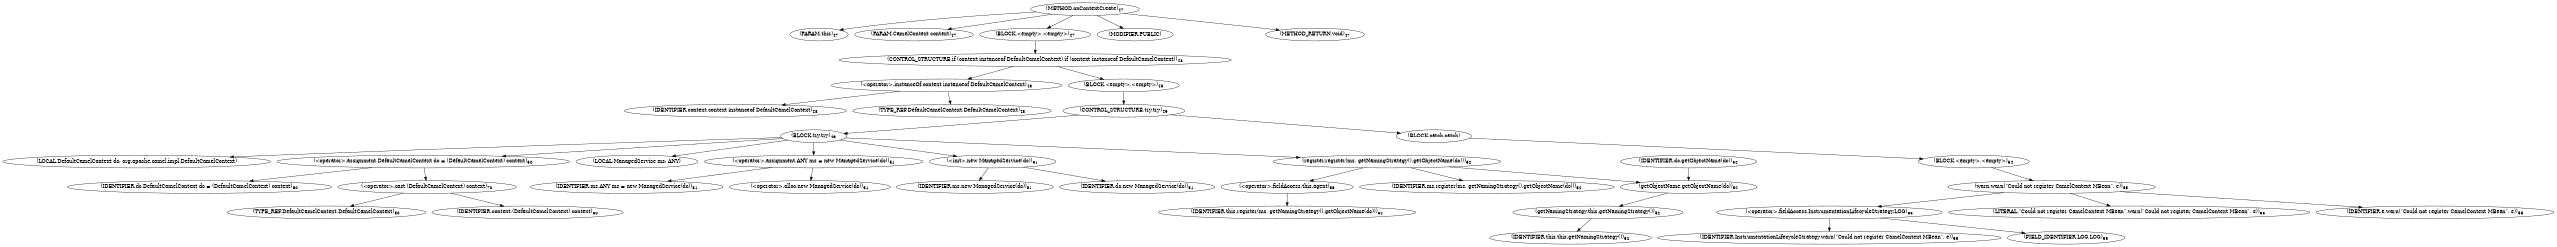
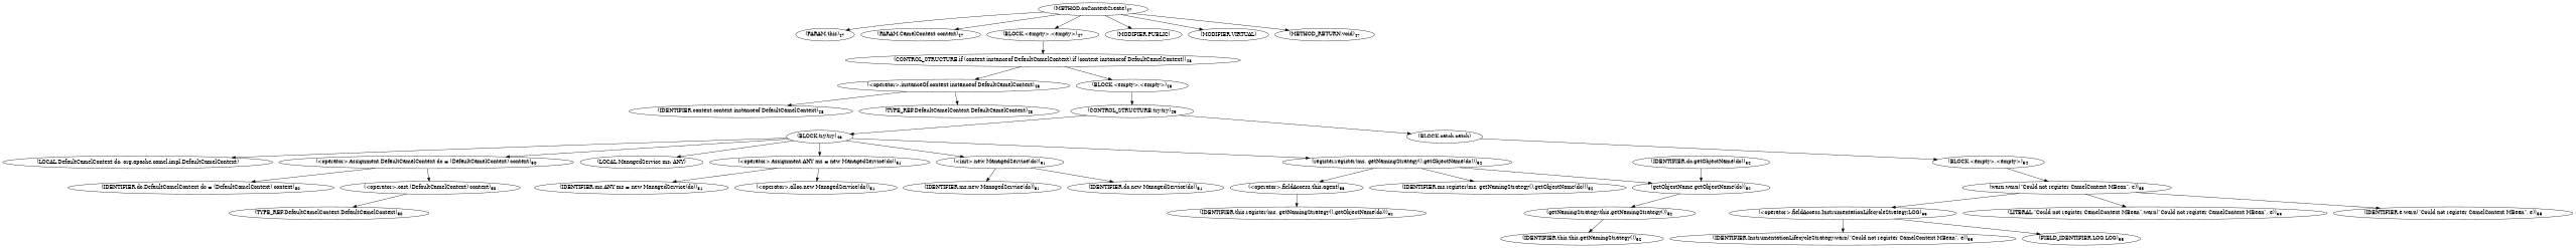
  digraph {
    n1 [label=<(METHOD,onContextCreate)<SUB>47</SUB>>]
    n2 [label=<(PARAM,this)<SUB>47</SUB>>]
    n3 [label=<(PARAM,CamelContext context)<SUB>47</SUB>>]
    n4 [label=<(BLOCK,&lt;empty&gt;,&lt;empty&gt;)<SUB>47</SUB>>]
    n5 [label=<(MODIFIER,PUBLIC)>]
+   n6 [label=<(MODIFIER,VIRTUAL)>]
    n7 [label=<(METHOD_RETURN,void)<SUB>47</SUB>>]
    n8 [label=<(CONTROL_STRUCTURE,if (context instanceof DefaultCamelContext),if (context instanceof DefaultCamelContext))<SUB>48</SUB>>]
    n9 [label=<(&lt;operator&gt;.instanceOf,context instanceof DefaultCamelContext)<SUB>48</SUB>>]
    n10 [label=<(BLOCK,&lt;empty&gt;,&lt;empty&gt;)<SUB>48</SUB>>]
    n11 [label=<(IDENTIFIER,context,context instanceof DefaultCamelContext)<SUB>48</SUB>>]
    n12 [label=<(TYPE_REF,DefaultCamelContext,DefaultCamelContext)<SUB>48</SUB>>]
    n13 [label=<(CONTROL_STRUCTURE,try,try)<SUB>49</SUB>>]
    n14 [label=<(BLOCK,try,try)<SUB>49</SUB>>]
    n15 [label=<(BLOCK,catch,catch)>]
    n16 [label=<(LOCAL,DefaultCamelContext dc: org.apache.camel.impl.DefaultCamelContext)>]
    n17 [label=<(&lt;operator&gt;.assignment,DefaultCamelContext dc = (DefaultCamelContext) context)<SUB>50</SUB>>]
    n18 [label=<(LOCAL,ManagedService ms: ANY)>]
    n19 [label=<(&lt;operator&gt;.assignment,ANY ms = new ManagedService(dc))<SUB>51</SUB>>]
    n20 [label=<(&lt;init&gt;,new ManagedService(dc))<SUB>51</SUB>>]
    n21 [label=<(register,register(ms, getNamingStrategy().getObjectName(dc)))<SUB>52</SUB>>]
    n22 [label=<(BLOCK,&lt;empty&gt;,&lt;empty&gt;)<SUB>54</SUB>>]
    n23 [label=<(IDENTIFIER,dc,DefaultCamelContext dc = (DefaultCamelContext) context)<SUB>50</SUB>>]
-   n24 [label=<(&lt;operator&gt;.cast,(DefaultCamelContext) context)<SUB>70</SUB>>]
+   n24 [label=<(&lt;operator&gt;.cast,(DefaultCamelContext) context)<SUB>50</SUB>>]
    n25 [label=<(IDENTIFIER,ms,ANY ms = new ManagedService(dc))<SUB>81</SUB>>]
    n26 [label=<(&lt;operator&gt;.alloc,new ManagedService(dc))<SUB>51</SUB>>]
    n27 [label=<(IDENTIFIER,ms,new ManagedService(dc))<SUB>51</SUB>>]
    n28 [label=<(IDENTIFIER,dc,new ManagedService(dc))<SUB>51</SUB>>]
    n29 [label=<(&lt;operator&gt;.fieldAccess,this.agent)<SUB>56</SUB>>]
    n30 [label=<(IDENTIFIER,ms,register(ms, getNamingStrategy().getObjectName(dc)))<SUB>52</SUB>>]
    n31 [label=<(getObjectName,getObjectName(dc))<SUB>52</SUB>>]
    n32 [label=<(TYPE_REF,DefaultCamelContext,DefaultCamelContext)<SUB>50</SUB>>]
-   n33 [label=<(IDENTIFIER,context,(DefaultCamelContext) context)<SUB>50</SUB>>]
    n34 [label=<(IDENTIFIER,this,register(ms, getNamingStrategy().getObjectName(dc)))<SUB>52</SUB>>]
    n35 [label=<(getNamingStrategy,this.getNamingStrategy())<SUB>52</SUB>>]
    n36 [label=<(IDENTIFIER,this,this.getNamingStrategy())<SUB>52</SUB>>]
    n37 [label=<(IDENTIFIER,dc,getObjectName(dc))<SUB>52</SUB>>]
    n38 [label=<(warn,warn(&quot;Could not register CamelContext MBean&quot;, e))<SUB>55</SUB>>]
    n39 [label=<(&lt;operator&gt;.fieldAccess,InstrumentationLifecycleStrategy.LOG)<SUB>55</SUB>>]
    n40 [label=<(LITERAL,&quot;Could not register CamelContext MBean&quot;,warn(&quot;Could not register CamelContext MBean&quot;, e))<SUB>55</SUB>>]
    n41 [label=<(IDENTIFIER,e,warn(&quot;Could not register CamelContext MBean&quot;, e))<SUB>55</SUB>>]
    n42 [label=<(IDENTIFIER,InstrumentationLifecycleStrategy,warn(&quot;Could not register CamelContext MBean&quot;, e))<SUB>55</SUB>>]
    n43 [label=<(FIELD_IDENTIFIER,LOG,LOG)<SUB>55</SUB>>]
    n1 -> n2
    n1 -> n3
    n1 -> n4
    n1 -> n5
+   n1 -> n6
    n1 -> n7
    n4 -> n8
    n8 -> n9
    n8 -> n10
    n9 -> n11
    n9 -> n12
    n10 -> n13
    n13 -> n14
    n13 -> n15
    n14 -> n16
    n14 -> n17
    n14 -> n18
    n14 -> n19
    n14 -> n20
    n14 -> n21
    n15 -> n22
    n17 -> n23
    n17 -> n24
    n19 -> n25
    n19 -> n26
    n20 -> n27
    n20 -> n28
    n21 -> n29
    n21 -> n30
    n21 -> n31
    n22 -> n38
    n24 -> n32
-   n24 -> n33
    n29 -> n34
    n31 -> n35
    n35 -> n36
    n37 -> n31
    n38 -> n39
    n38 -> n40
    n38 -> n41
    n39 -> n42
    n39 -> n43
  }
